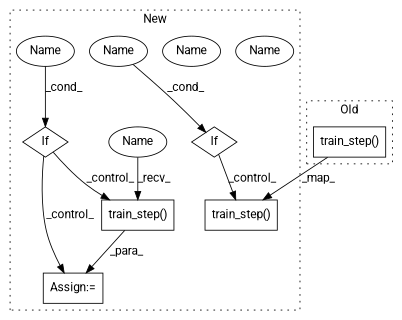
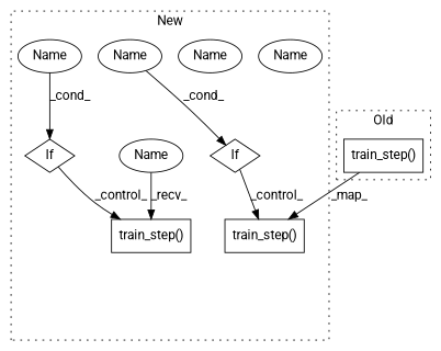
  digraph {
    fontname=Roboto
    node [a=87 l=14 s=6627 shape=ellipse fontname=Roboto]
    edge [fontname=Roboto]
    n1 [a=75 l=20 label="train_step()" s=6663 shape=box]
    n2 [a=96 l=3 label=If s=6624 shape=diamond]
    n3 [label=Name]
    n4 [a=75 l=20 label="train_step()" s=6425 shape=box]
    n5 [a=96 l=3 label=If s=6311 shape=diamond]
    n6 [label=Name s=6314]
-   n7 [a=68 l=3 label="Assign:=" s=6422 shape=box]
    n8 [l=7 label=Name s=6425]
    n9 [label=Name]
    n10 [label=Name s=6314]
    n11 [a=75 l=20 label="train_step()" s=6208 shape=box]
    subgraph cluster_1 {
      label=New
      style=dotted
      n1
      n2
      n3
      n4
      n5
      n6
-     n7
      n8
      n9
      n10
    }
    subgraph cluster_2 {
      label=Old
      style=dotted
      n11
    }
    n2 -> n1 [label=_control_]
-   n4 -> n7 [label=_para_]
    n5 -> n4 [label=_control_]
-   n5 -> n7 [label=_control_]
    n8 -> n4 [label=_recv_]
    n9 -> n2 [label=_cond_]
    n10 -> n5 [label=_cond_]
    n11 -> n1 [label=_map_]
  }
